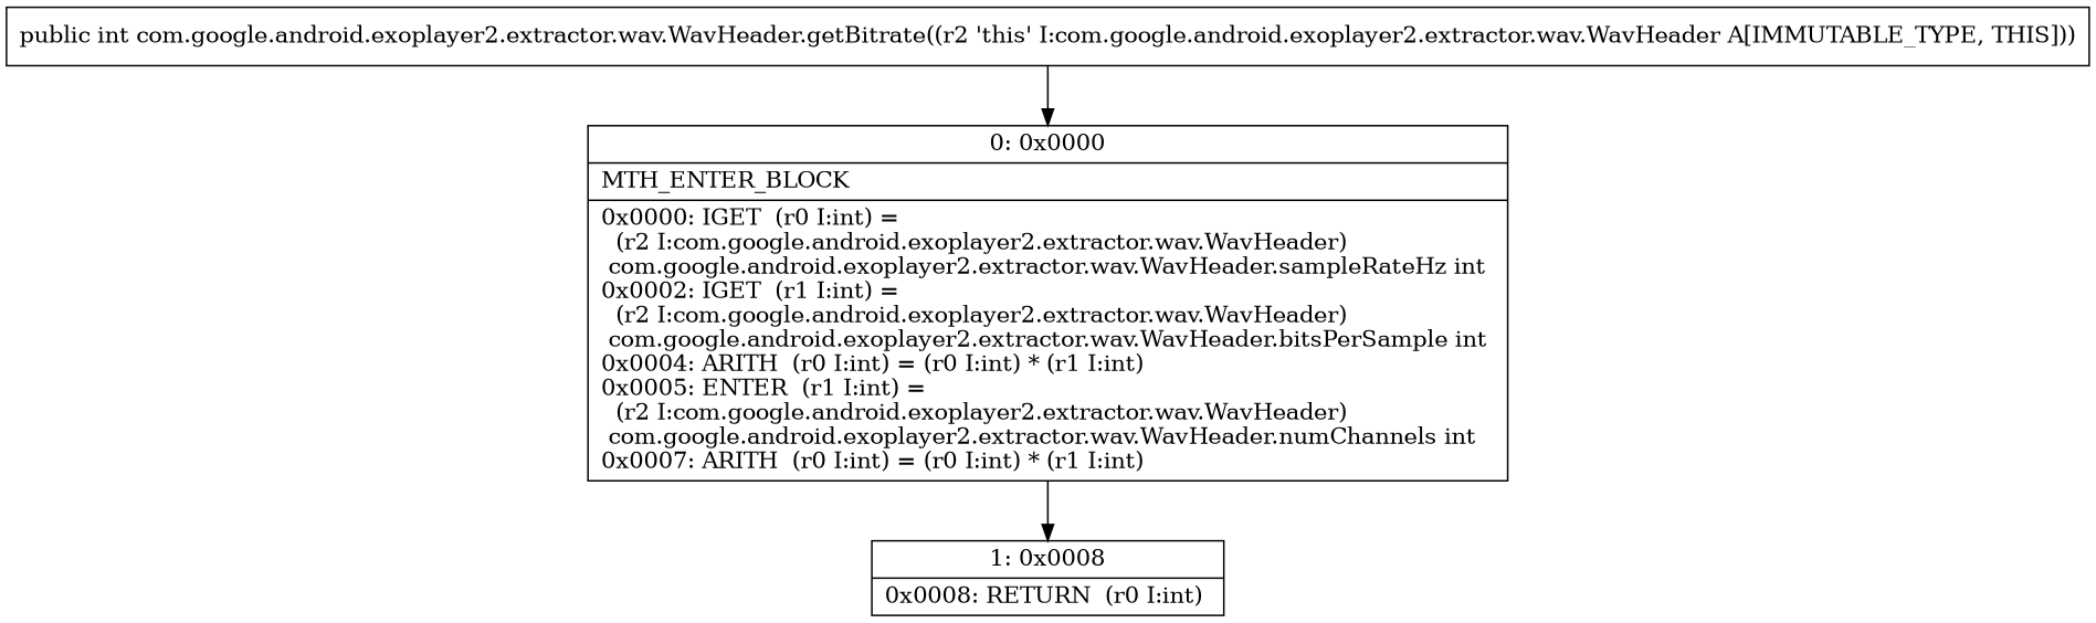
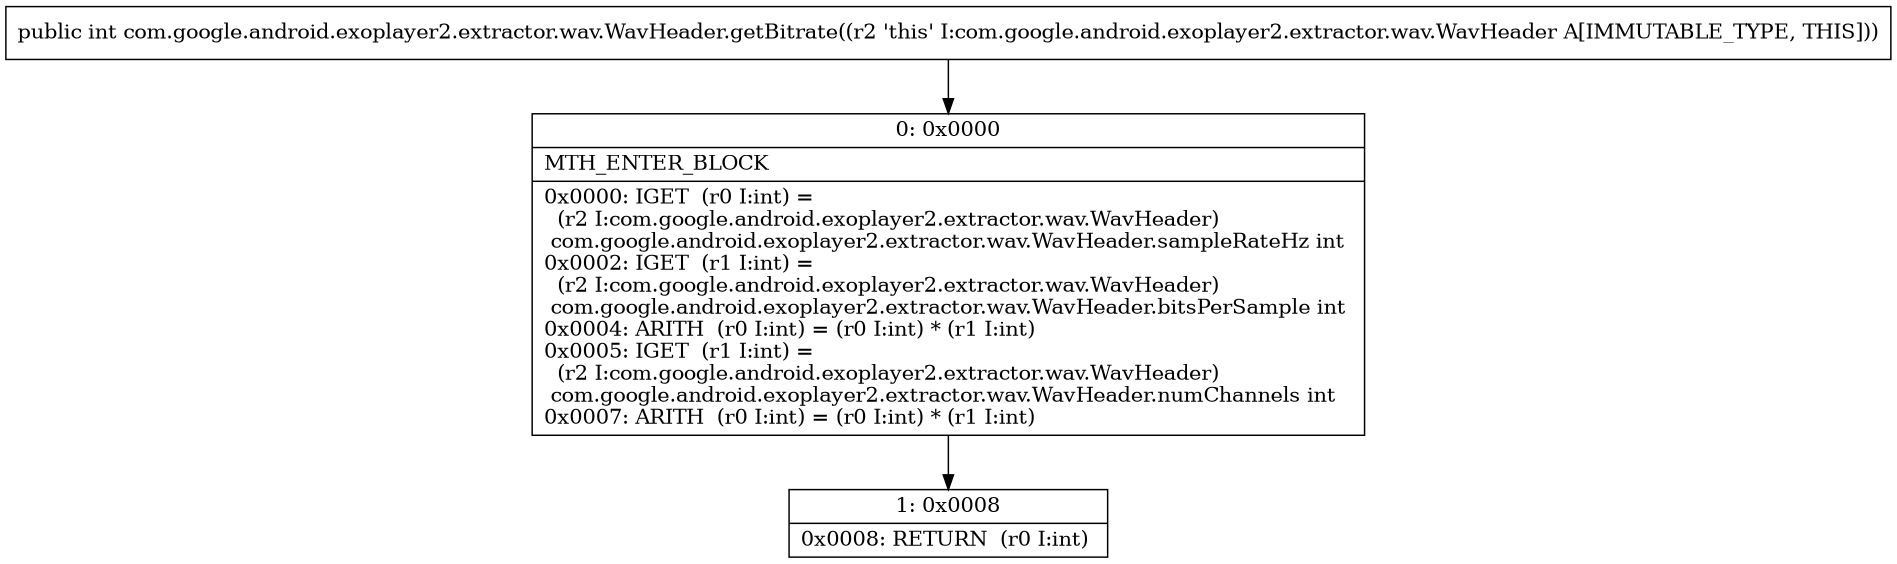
  digraph {
    node [shape=record]
-   n1 [label="{0\:\ 0x0000|MTH_ENTER_BLOCK\l|0x0000: IGET  (r0 I:int) = \l  (r2 I:com.google.android.exoplayer2.extractor.wav.WavHeader)\l com.google.android.exoplayer2.extractor.wav.WavHeader.sampleRateHz int \l0x0002: IGET  (r1 I:int) = \l  (r2 I:com.google.android.exoplayer2.extractor.wav.WavHeader)\l com.google.android.exoplayer2.extractor.wav.WavHeader.bitsPerSample int \l0x0004: ARITH  (r0 I:int) = (r0 I:int) * (r1 I:int) \l0x0005: ENTER  (r1 I:int) = \l  (r2 I:com.google.android.exoplayer2.extractor.wav.WavHeader)\l com.google.android.exoplayer2.extractor.wav.WavHeader.numChannels int \l0x0007: ARITH  (r0 I:int) = (r0 I:int) * (r1 I:int) \l}"]
+   n1 [label="{0\:\ 0x0000|MTH_ENTER_BLOCK\l|0x0000: IGET  (r0 I:int) = \l  (r2 I:com.google.android.exoplayer2.extractor.wav.WavHeader)\l com.google.android.exoplayer2.extractor.wav.WavHeader.sampleRateHz int \l0x0002: IGET  (r1 I:int) = \l  (r2 I:com.google.android.exoplayer2.extractor.wav.WavHeader)\l com.google.android.exoplayer2.extractor.wav.WavHeader.bitsPerSample int \l0x0004: ARITH  (r0 I:int) = (r0 I:int) * (r1 I:int) \l0x0005: IGET  (r1 I:int) = \l  (r2 I:com.google.android.exoplayer2.extractor.wav.WavHeader)\l com.google.android.exoplayer2.extractor.wav.WavHeader.numChannels int \l0x0007: ARITH  (r0 I:int) = (r0 I:int) * (r1 I:int) \l}"]
    n2 [label="{1\:\ 0x0008|0x0008: RETURN  (r0 I:int) \l}"]
    n3 [label="{public int com.google.android.exoplayer2.extractor.wav.WavHeader.getBitrate((r2 'this' I:com.google.android.exoplayer2.extractor.wav.WavHeader A[IMMUTABLE_TYPE, THIS])) }"]
    n1 -> n2
    n3 -> n1
  }
